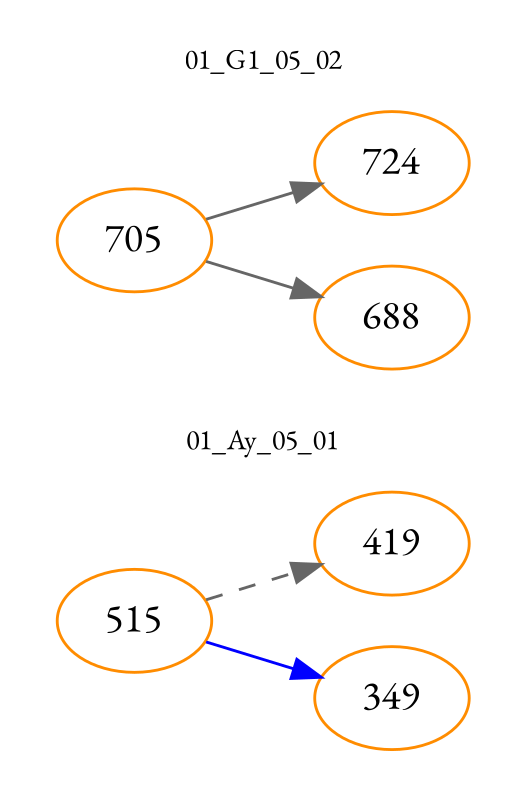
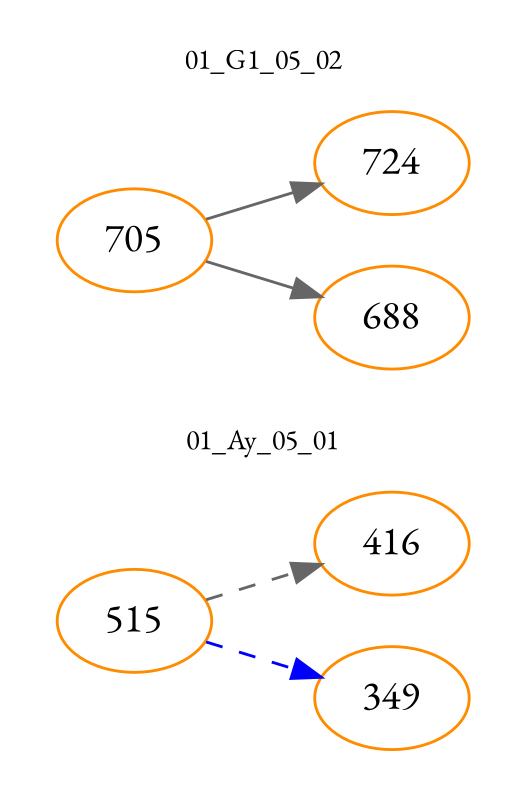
  digraph {
    fontname="EB Garamond"
    rankdir=LR
    node [color=darkorange fontname="EB Garamond"]
    edge [color=gray40 fontname="EB Garamond" style=dashed]
    n1 [label=515]
    n2 [label=349]
-   n3 [label=419]
+   n3 [label=416]
    n4 [label=705]
    n5 [label=688]
    n6 [label=724]
    subgraph cluster_1 {
      color=white
      fontsize=10
      label="01_Ay_05_01"
      n1
      n2
      n3
    }
    subgraph cluster_2 {
      color=white
      fontsize=10
      label="01_G1_05_02"
      n4
      n5
      n6
    }
-   n1 -> n2 [color=blue style=solid]
+   n1 -> n2 [color=blue]
    n1 -> n3
    n4 -> n5 [style=solid]
    n4 -> n6 [style=solid]
  }
